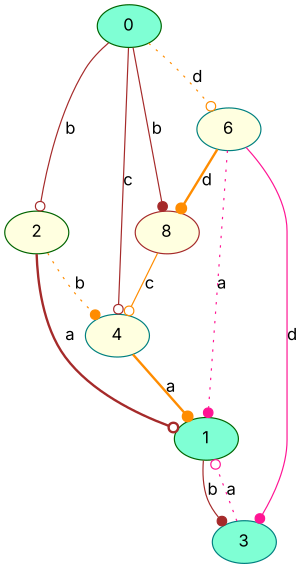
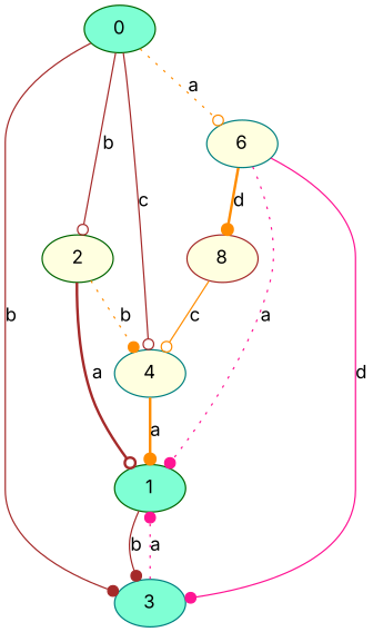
  strict digraph {
    fontname=Inter
    node [color=darkgreen fillcolor=lightyellow fontname=Inter style=filled]
    edge [arrowhead=dot color=brown fontname=Inter style=solid]
    1 [fillcolor=aquamarine]
    3 [color=teal fillcolor=aquamarine]
    2
    4 [color=teal]
    0 [fillcolor=aquamarine]
    6 [color=teal]
    8 [color=brown]
    1 -> 3 [label=b]
-   3 -> 1 [arrowhead=odot color=deeppink label=a style=dotted]
+   3 -> 1 [color=deeppink label=a style=dotted]
    2 -> 1 [arrowhead=odot label=a style=bold]
    2 -> 4 [color=darkorange label=b style=dotted]
    4 -> 1 [color=darkorange label=a style=bold]
-   0 -> 8 [label=b]
+   0 -> 3 [label=b]
    0 -> 2 [arrowhead=odot label=b]
    0 -> 4 [arrowhead=odot label=c]
-   0 -> 6 [arrowhead=odot color=darkorange label=d style=dotted]
+   0 -> 6 [arrowhead=odot color=darkorange label=a style=dotted]
    6 -> 1 [color=deeppink label=a style=dotted]
    6 -> 3 [color=deeppink label=d]
    6 -> 8 [color=darkorange label=d style=bold]
    8 -> 4 [arrowhead=odot color=darkorange label=c]
  }
